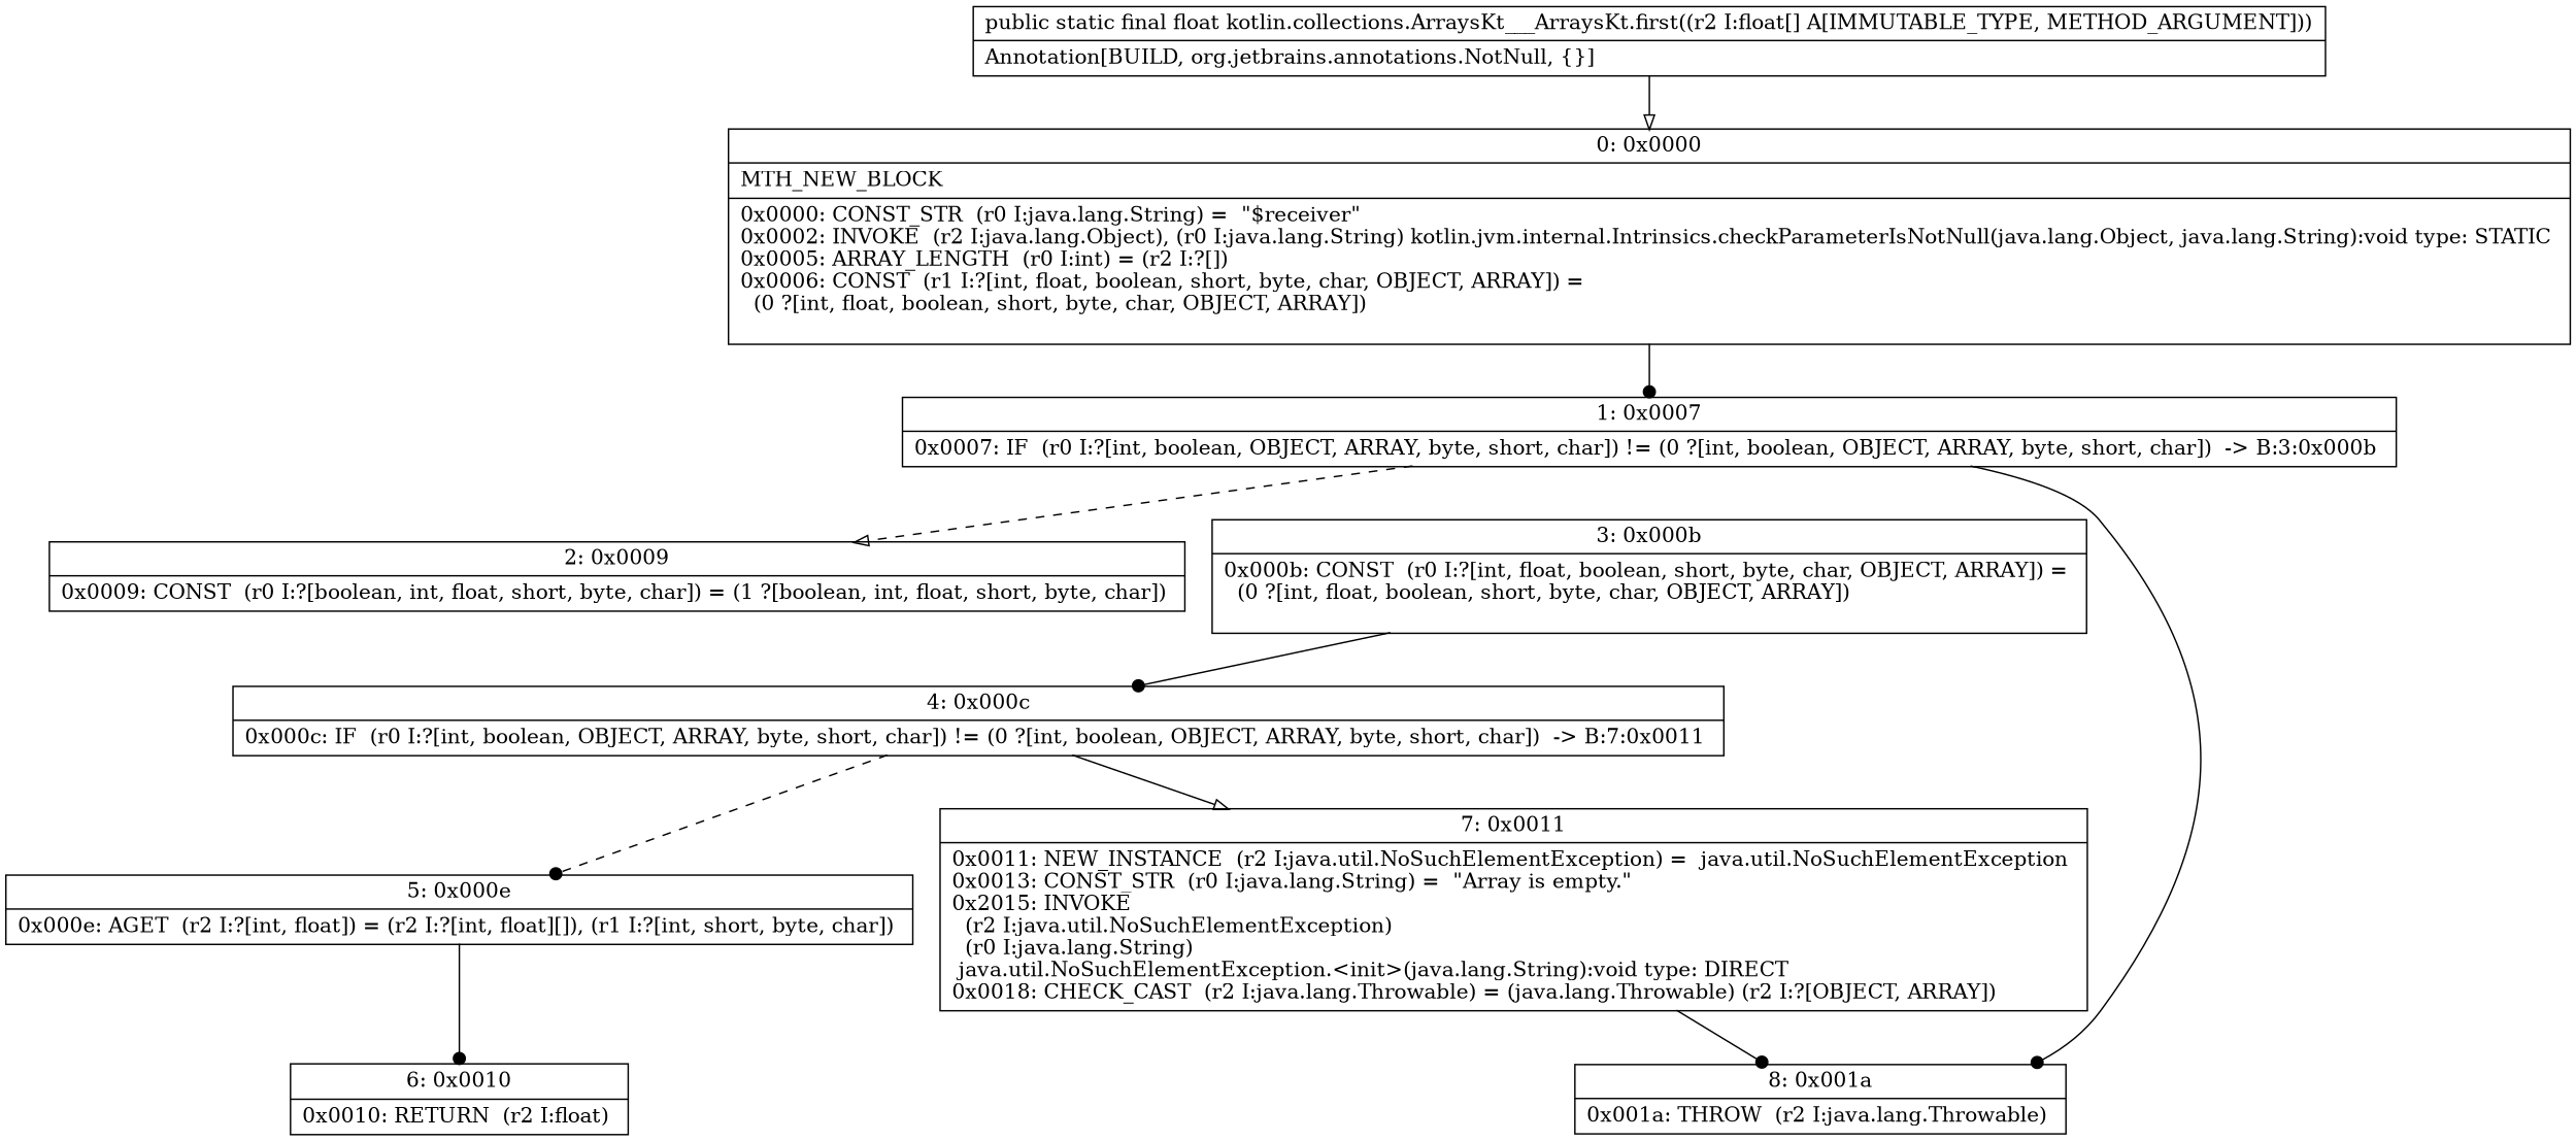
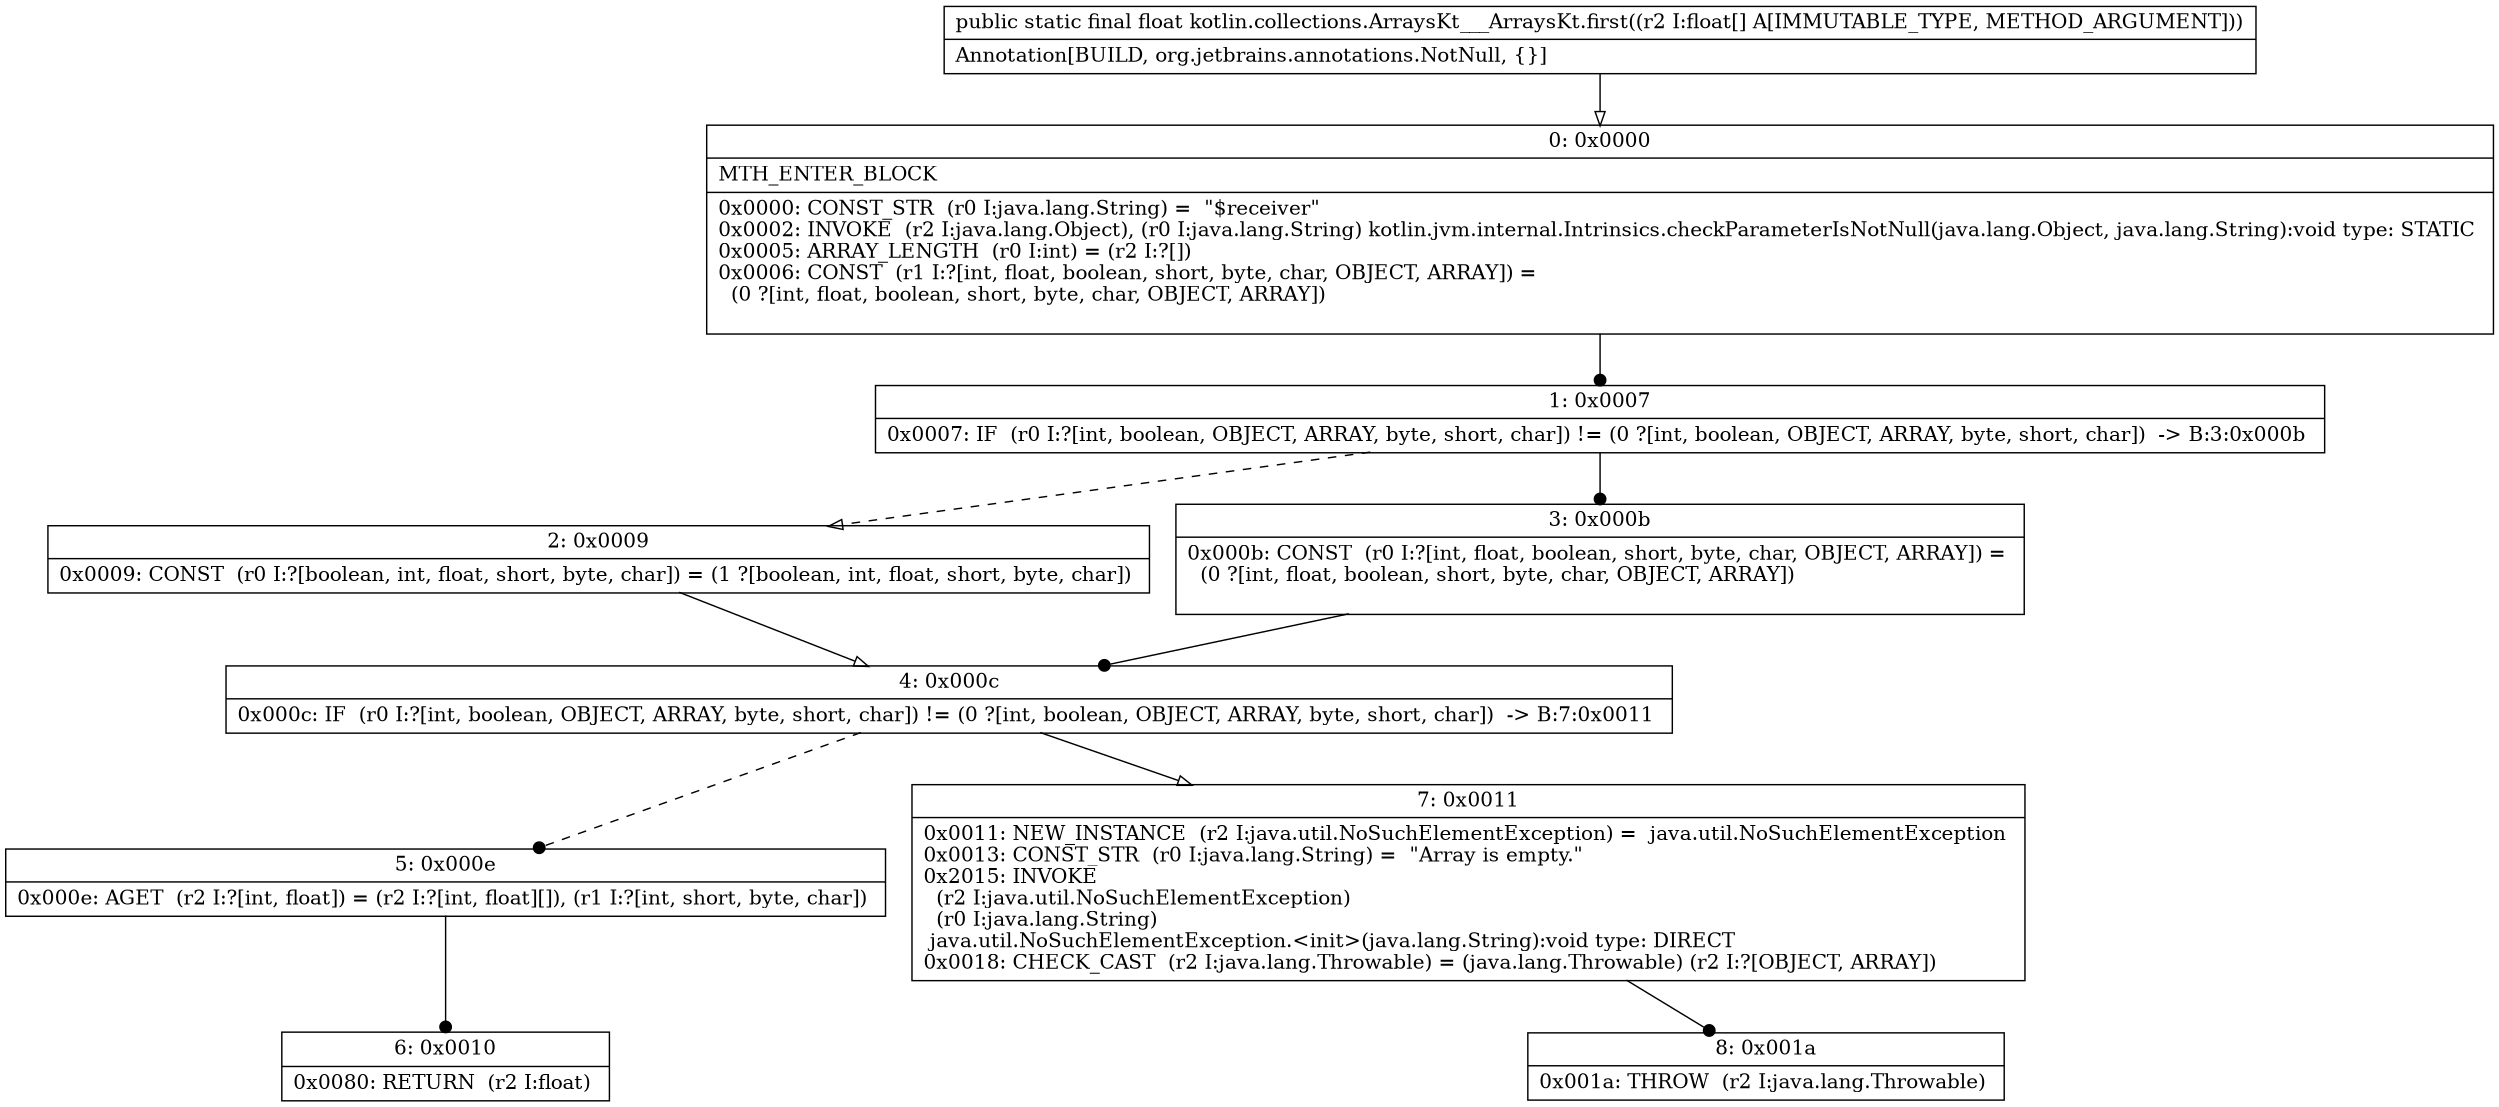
  digraph {
    node [shape=record]
    edge [arrowhead=dot]
-   n1 [label="{0\:\ 0x0000|MTH_NEW_BLOCK\l|0x0000: CONST_STR  (r0 I:java.lang.String) =  \"$receiver\" \l0x0002: INVOKE  (r2 I:java.lang.Object), (r0 I:java.lang.String) kotlin.jvm.internal.Intrinsics.checkParameterIsNotNull(java.lang.Object, java.lang.String):void type: STATIC \l0x0005: ARRAY_LENGTH  (r0 I:int) = (r2 I:?[]) \l0x0006: CONST  (r1 I:?[int, float, boolean, short, byte, char, OBJECT, ARRAY]) = \l  (0 ?[int, float, boolean, short, byte, char, OBJECT, ARRAY])\l \l}"]
+   n1 [label="{0\:\ 0x0000|MTH_ENTER_BLOCK\l|0x0000: CONST_STR  (r0 I:java.lang.String) =  \"$receiver\" \l0x0002: INVOKE  (r2 I:java.lang.Object), (r0 I:java.lang.String) kotlin.jvm.internal.Intrinsics.checkParameterIsNotNull(java.lang.Object, java.lang.String):void type: STATIC \l0x0005: ARRAY_LENGTH  (r0 I:int) = (r2 I:?[]) \l0x0006: CONST  (r1 I:?[int, float, boolean, short, byte, char, OBJECT, ARRAY]) = \l  (0 ?[int, float, boolean, short, byte, char, OBJECT, ARRAY])\l \l}"]
    n2 [label="{1\:\ 0x0007|0x0007: IF  (r0 I:?[int, boolean, OBJECT, ARRAY, byte, short, char]) != (0 ?[int, boolean, OBJECT, ARRAY, byte, short, char])  \-\> B:3:0x000b \l}"]
    n3 [label="{2\:\ 0x0009|0x0009: CONST  (r0 I:?[boolean, int, float, short, byte, char]) = (1 ?[boolean, int, float, short, byte, char]) \l}"]
    n4 [label="{3\:\ 0x000b|0x000b: CONST  (r0 I:?[int, float, boolean, short, byte, char, OBJECT, ARRAY]) = \l  (0 ?[int, float, boolean, short, byte, char, OBJECT, ARRAY])\l \l}"]
    n5 [label="{4\:\ 0x000c|0x000c: IF  (r0 I:?[int, boolean, OBJECT, ARRAY, byte, short, char]) != (0 ?[int, boolean, OBJECT, ARRAY, byte, short, char])  \-\> B:7:0x0011 \l}"]
    n6 [label="{5\:\ 0x000e|0x000e: AGET  (r2 I:?[int, float]) = (r2 I:?[int, float][]), (r1 I:?[int, short, byte, char]) \l}"]
    n7 [label="{7\:\ 0x0011|0x0011: NEW_INSTANCE  (r2 I:java.util.NoSuchElementException) =  java.util.NoSuchElementException \l0x0013: CONST_STR  (r0 I:java.lang.String) =  \"Array is empty.\" \l0x2015: INVOKE  \l  (r2 I:java.util.NoSuchElementException)\l  (r0 I:java.lang.String)\l java.util.NoSuchElementException.\<init\>(java.lang.String):void type: DIRECT \l0x0018: CHECK_CAST  (r2 I:java.lang.Throwable) = (java.lang.Throwable) (r2 I:?[OBJECT, ARRAY]) \l}"]
-   n8 [label="{6\:\ 0x0010|0x0010: RETURN  (r2 I:float) \l}"]
+   n8 [label="{6\:\ 0x0010|0x0080: RETURN  (r2 I:float) \l}"]
    n9 [label="{8\:\ 0x001a|0x001a: THROW  (r2 I:java.lang.Throwable) \l}"]
    n10 [label="{public static final float kotlin.collections.ArraysKt___ArraysKt.first((r2 I:float[] A[IMMUTABLE_TYPE, METHOD_ARGUMENT]))  | Annotation[BUILD, org.jetbrains.annotations.NotNull, \{\}]\l}"]
    n1 -> n2
    n2 -> n3 [arrowhead=onormal style=dashed]
-   n2 -> n9
+   n2 -> n4
+   n3 -> n5 [arrowhead=onormal]
    n4 -> n5
    n5 -> n6 [style=dashed]
    n5 -> n7 [arrowhead=onormal]
    n6 -> n8
    n7 -> n9
    n10 -> n1 [arrowhead=onormal]
  }
